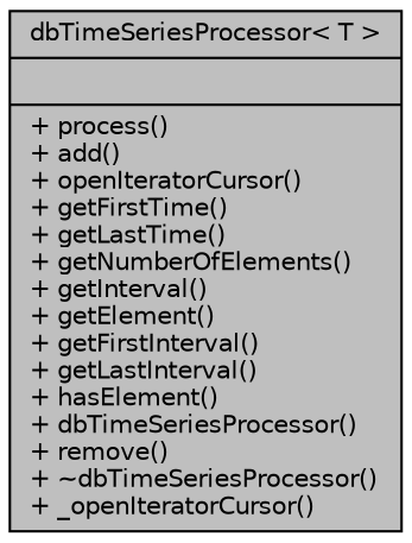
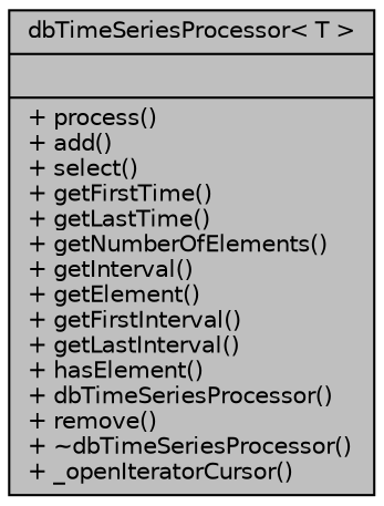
  digraph {
-   n1 [color=black fillcolor=grey75 fontcolor=black fontname=Helvetica fontsize=10 height=0.2 label="{dbTimeSeriesProcessor\< T \>\n||+ process()\l+ add()\l+ openIteratorCursor()\l+ getFirstTime()\l+ getLastTime()\l+ getNumberOfElements()\l+ getInterval()\l+ getElement()\l+ getFirstInterval()\l+ getLastInterval()\l+ hasElement()\l+ dbTimeSeriesProcessor()\l+ remove()\l+ ~dbTimeSeriesProcessor()\l+ _openIteratorCursor()\l}" shape=record style=filled width=0.4]
+   n1 [color=black fillcolor=grey75 fontcolor=black fontname=Helvetica fontsize=10 height=0.2 label="{dbTimeSeriesProcessor\< T \>\n||+ process()\l+ add()\l+ select()\l+ getFirstTime()\l+ getLastTime()\l+ getNumberOfElements()\l+ getInterval()\l+ getElement()\l+ getFirstInterval()\l+ getLastInterval()\l+ hasElement()\l+ dbTimeSeriesProcessor()\l+ remove()\l+ ~dbTimeSeriesProcessor()\l+ _openIteratorCursor()\l}" shape=record style=filled width=0.4]
  }
